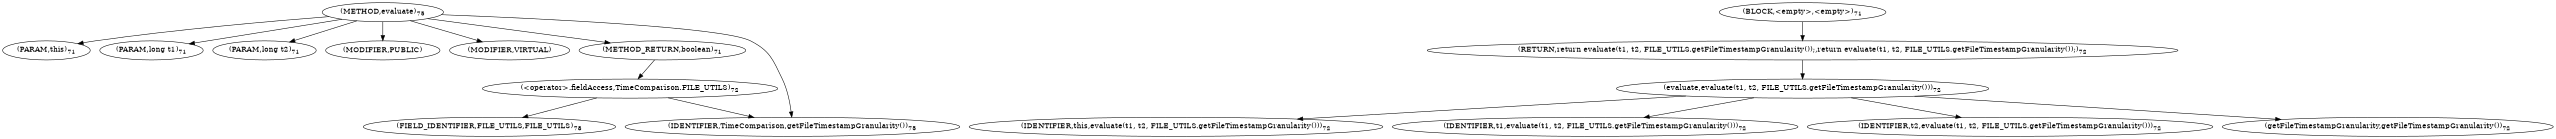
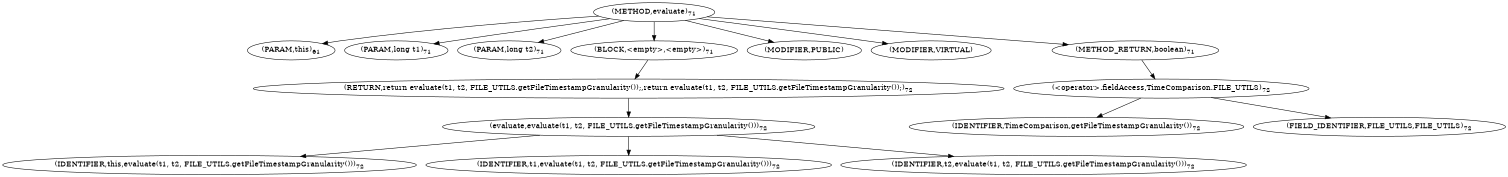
  digraph {
-   n1 [label=<(METHOD,evaluate)<SUB>75</SUB>>]
-   n2 [label=<(PARAM,this)<SUB>71</SUB>>]
+   n1 [label=<(METHOD,evaluate)<SUB>71</SUB>>]
+   n2 [label=<(PARAM,this)<SUB>61</SUB>>]
    n3 [label=<(PARAM,long t1)<SUB>71</SUB>>]
    n4 [label=<(PARAM,long t2)<SUB>71</SUB>>]
    n5 [label=<(BLOCK,&lt;empty&gt;,&lt;empty&gt;)<SUB>71</SUB>>]
    n6 [label=<(MODIFIER,PUBLIC)>]
    n7 [label=<(MODIFIER,VIRTUAL)>]
    n8 [label=<(METHOD_RETURN,boolean)<SUB>71</SUB>>]
    n9 [label=<(RETURN,return evaluate(t1, t2, FILE_UTILS.getFileTimestampGranularity());,return evaluate(t1, t2, FILE_UTILS.getFileTimestampGranularity());)<SUB>72</SUB>>]
    n10 [label=<(&lt;operator&gt;.fieldAccess,TimeComparison.FILE_UTILS)<SUB>72</SUB>>]
    n11 [label=<(evaluate,evaluate(t1, t2, FILE_UTILS.getFileTimestampGranularity()))<SUB>72</SUB>>]
    n12 [label=<(IDENTIFIER,this,evaluate(t1, t2, FILE_UTILS.getFileTimestampGranularity()))<SUB>72</SUB>>]
    n13 [label=<(IDENTIFIER,t1,evaluate(t1, t2, FILE_UTILS.getFileTimestampGranularity()))<SUB>72</SUB>>]
    n14 [label=<(IDENTIFIER,t2,evaluate(t1, t2, FILE_UTILS.getFileTimestampGranularity()))<SUB>72</SUB>>]
-   n15 [label=<(getFileTimestampGranularity,getFileTimestampGranularity())<SUB>72</SUB>>]
-   n16 [label=<(IDENTIFIER,TimeComparison,getFileTimestampGranularity())<SUB>75</SUB>>]
-   n17 [label=<(FIELD_IDENTIFIER,FILE_UTILS,FILE_UTILS)<SUB>78</SUB>>]
+   n16 [label=<(IDENTIFIER,TimeComparison,getFileTimestampGranularity())<SUB>72</SUB>>]
+   n17 [label=<(FIELD_IDENTIFIER,FILE_UTILS,FILE_UTILS)<SUB>72</SUB>>]
    n1 -> n2
    n1 -> n3
    n1 -> n4
-   n1 -> n16
+   n1 -> n5
    n1 -> n6
    n1 -> n7
    n1 -> n8
    n5 -> n9
    n8 -> n10
    n9 -> n11
    n10 -> n16
    n10 -> n17
    n11 -> n12
    n11 -> n13
    n11 -> n14
-   n11 -> n15
  }
